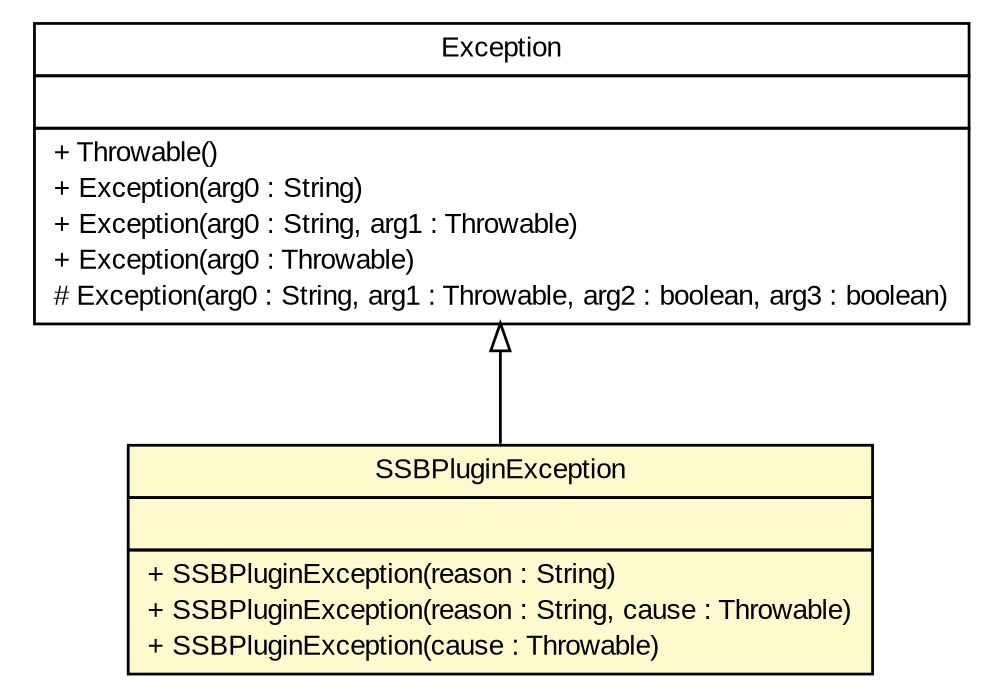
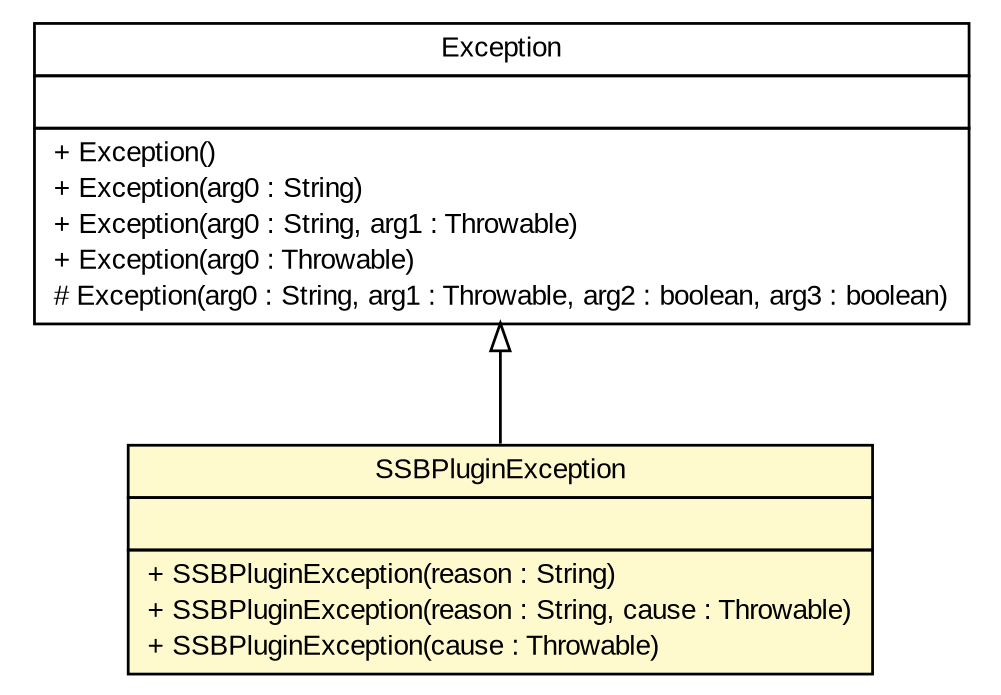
  digraph {
    nodesep=0.25
    ranksep=0.5
    fontname="Liberation Sans"
    node [fontcolor=black fontname="Liberation Sans" fontsize=10.0 shape=plaintext]
    n1 [label=<<table title="sorcer.ssb.browser.api.SSBPluginException" border="0" cellborder="1" cellspacing="0" cellpadding="2" port="p" bgcolor="lemonChiffon" href="./SSBPluginException.html"> 		<tr><td><table border="0" cellspacing="0" cellpadding="1"> <tr><td align="center" balign="center"> SSBPluginException </td></tr> 		</table></td></tr> 		<tr><td><table border="0" cellspacing="0" cellpadding="1"> <tr><td align="left" balign="left">  </td></tr> 		</table></td></tr> 		<tr><td><table border="0" cellspacing="0" cellpadding="1"> <tr><td align="left" balign="left"> + SSBPluginException(reason : String) </td></tr> <tr><td align="left" balign="left"> + SSBPluginException(reason : String, cause : Throwable) </td></tr> <tr><td align="left" balign="left"> + SSBPluginException(cause : Throwable) </td></tr> 		</table></td></tr> 		</table>>]
-   n2 [label=<<table title="java.lang.Exception" border="0" cellborder="1" cellspacing="0" cellpadding="2" port="p" href="http://docs.oracle.com/javase/7/docs/api/java/lang/Exception.html"> 		<tr><td><table border="0" cellspacing="0" cellpadding="1"> <tr><td align="center" balign="center"> Exception </td></tr> 		</table></td></tr> 		<tr><td><table border="0" cellspacing="0" cellpadding="1"> <tr><td align="left" balign="left">  </td></tr> 		</table></td></tr> 		<tr><td><table border="0" cellspacing="0" cellpadding="1"> <tr><td align="left" balign="left"> + Throwable() </td></tr> <tr><td align="left" balign="left"> + Exception(arg0 : String) </td></tr> <tr><td align="left" balign="left"> + Exception(arg0 : String, arg1 : Throwable) </td></tr> <tr><td align="left" balign="left"> + Exception(arg0 : Throwable) </td></tr> <tr><td align="left" balign="left"> # Exception(arg0 : String, arg1 : Throwable, arg2 : boolean, arg3 : boolean) </td></tr> 		</table></td></tr> 		</table>>]
+   n2 [label=<<table title="java.lang.Exception" border="0" cellborder="1" cellspacing="0" cellpadding="2" port="p" href="http://docs.oracle.com/javase/7/docs/api/java/lang/Exception.html"> 		<tr><td><table border="0" cellspacing="0" cellpadding="1"> <tr><td align="center" balign="center"> Exception </td></tr> 		</table></td></tr> 		<tr><td><table border="0" cellspacing="0" cellpadding="1"> <tr><td align="left" balign="left">  </td></tr> 		</table></td></tr> 		<tr><td><table border="0" cellspacing="0" cellpadding="1"> <tr><td align="left" balign="left"> + Exception() </td></tr> <tr><td align="left" balign="left"> + Exception(arg0 : String) </td></tr> <tr><td align="left" balign="left"> + Exception(arg0 : String, arg1 : Throwable) </td></tr> <tr><td align="left" balign="left"> + Exception(arg0 : Throwable) </td></tr> <tr><td align="left" balign="left"> # Exception(arg0 : String, arg1 : Throwable, arg2 : boolean, arg3 : boolean) </td></tr> 		</table></td></tr> 		</table>>]
    n2 -> n1 [arrowtail=empty dir=back fontname="Liberation Sans" fontsize=10 headport=p labelfontname=Helvetica labelfontsize=10 tailport=p]
  }
